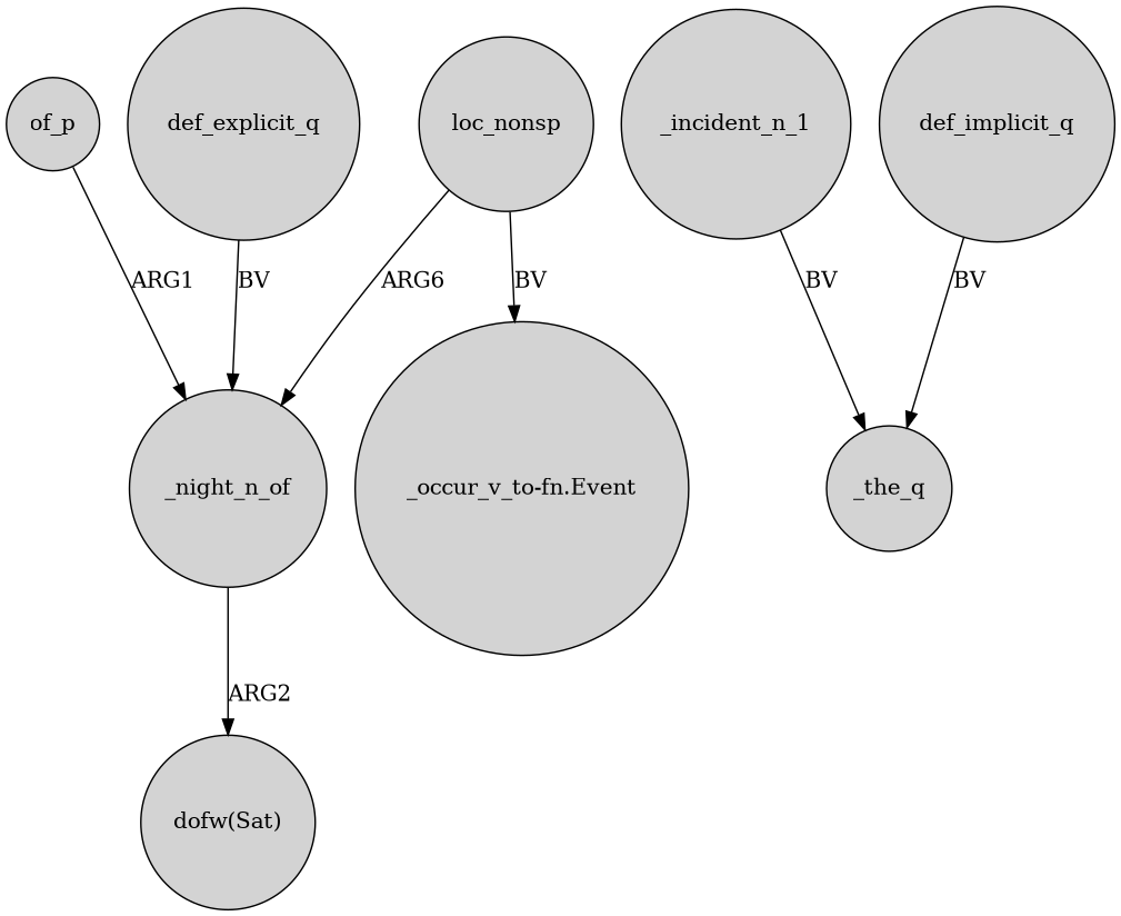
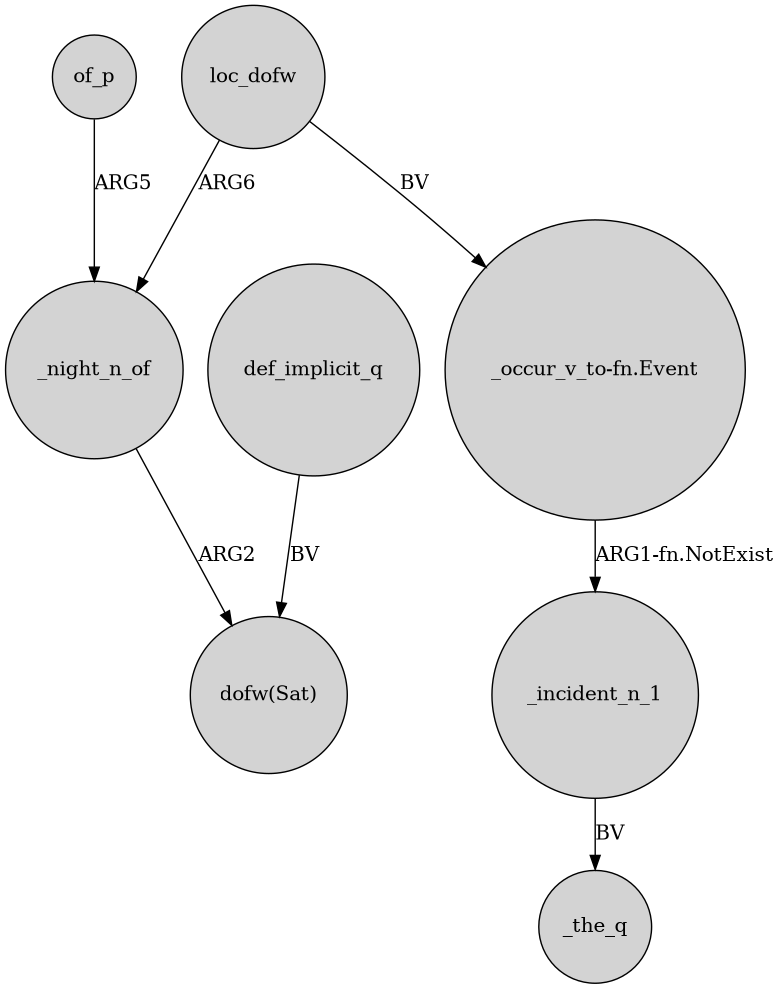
  digraph {
    node [shape=circle style=filled]
    of_p
    _night_n_of
    "dofw(Sat)"
-   loc_nonsp
+   loc_nonsp [label=loc_dofw]
    "_occur_v_to-fn.Event"
    _incident_n_1
    _the_q
-   def_explicit_q
    def_implicit_q
-   of_p -> _night_n_of [label=ARG1]
+   of_p -> _night_n_of [label=ARG5]
    _night_n_of -> "dofw(Sat)" [label=ARG2]
    loc_nonsp -> _night_n_of [label=ARG6]
    loc_nonsp -> "_occur_v_to-fn.Event" [label=BV]
+   "_occur_v_to-fn.Event" -> _incident_n_1 [label="ARG1-fn.NotExist"]
    _incident_n_1 -> _the_q [label=BV]
-   def_explicit_q -> _night_n_of [label=BV]
-   def_implicit_q -> _the_q [label=BV]
+   def_implicit_q -> "dofw(Sat)" [label=BV]
  }
